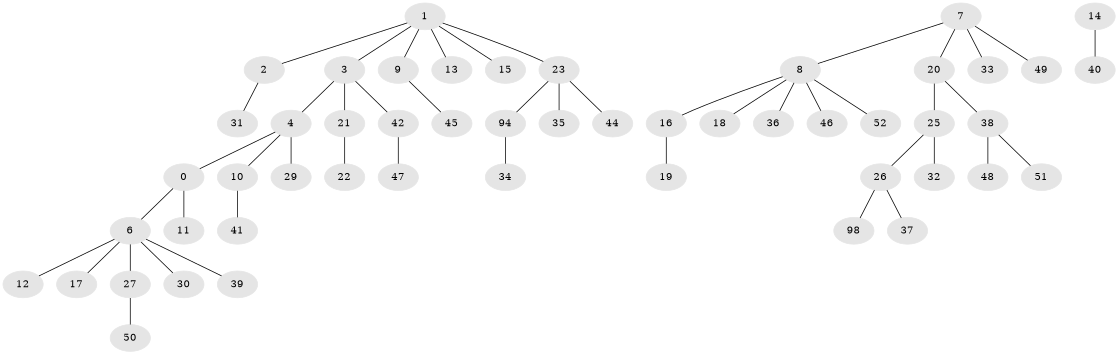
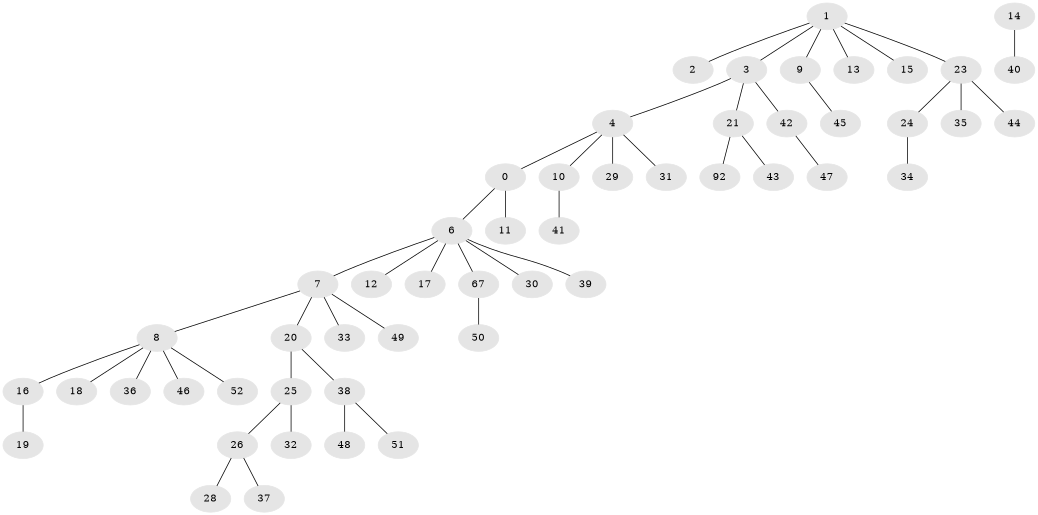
  graph {
    node [color=gray90 style=filled]
    1
    2
    3
    9
    13
    15
    23
    4
    21
    42
    45
-   24 [label=94]
+   24
    35
    44
    n15 [label=0]
    10
    29
    31
-   22
+   22 [label=92]
+   43
    47
    6
    11
    41
    7
    12
    17
-   27
+   27 [label=67]
    30
    39
    8
    20
    33
    49
    14
    40
    50
    16
    18
    36
    46
    52
    25
    38
    19
    26
    32
    48
    51
    34
-   28 [label=98]
+   28
    37
    1 -- 2
    1 -- 3
    1 -- 9
    1 -- 13
    1 -- 15
    1 -- 23
    3 -- 4
    3 -- 21
    3 -- 42
    9 -- 45
    23 -- 24
    23 -- 35
    23 -- 44
    4 -- n15
    4 -- 10
    4 -- 29
-   2 -- 31
+   4 -- 31
    21 -- 22
+   21 -- 43
    42 -- 47
    24 -- 34
    n15 -- 6
    n15 -- 11
    10 -- 41
+   6 -- 7
    6 -- 12
    6 -- 17
    6 -- 27
    6 -- 30
    6 -- 39
    7 -- 8
    7 -- 20
    7 -- 33
    7 -- 49
    27 -- 50
    8 -- 16
    8 -- 18
    8 -- 36
    8 -- 46
    8 -- 52
    20 -- 25
    20 -- 38
    14 -- 40
    16 -- 19
    25 -- 26
    25 -- 32
    38 -- 48
    38 -- 51
    26 -- 28
    26 -- 37
  }
